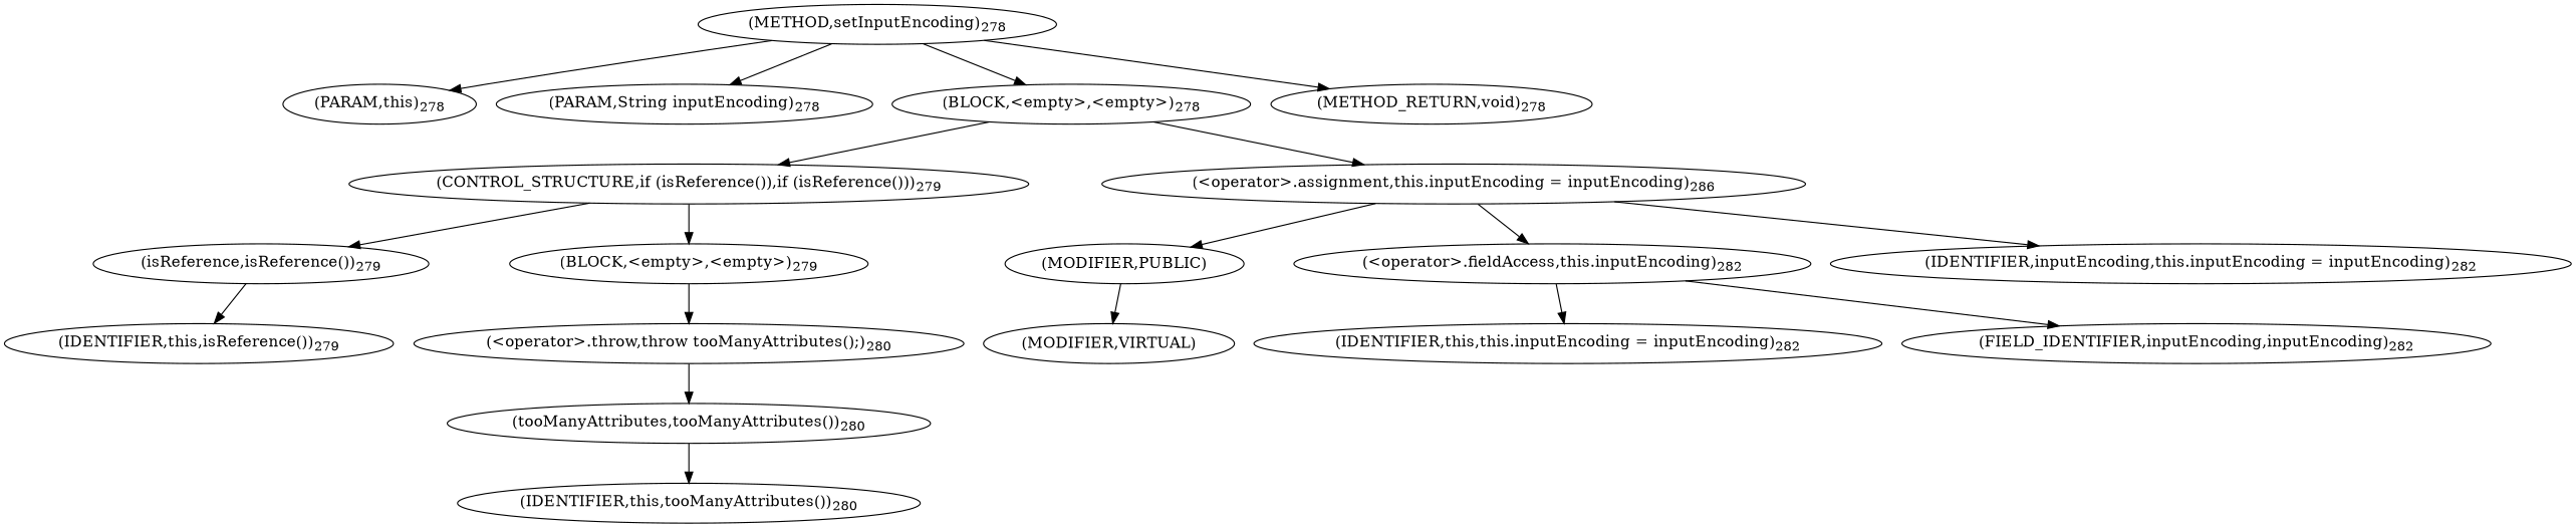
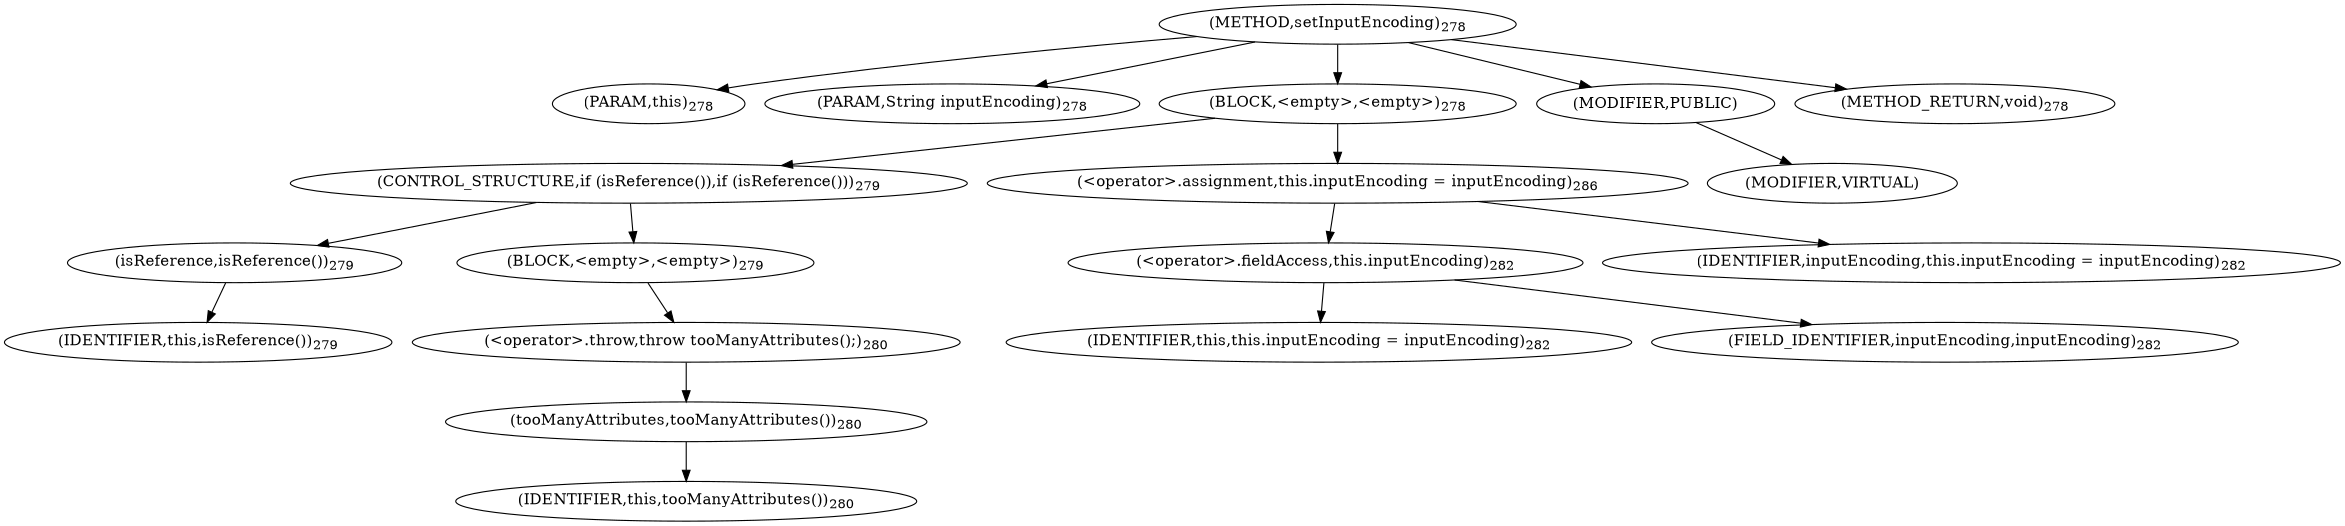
  digraph {
    n1 [label=<(METHOD,setInputEncoding)<SUB>278</SUB>>]
    n2 [label=<(PARAM,this)<SUB>278</SUB>>]
    n3 [label=<(PARAM,String inputEncoding)<SUB>278</SUB>>]
    n4 [label=<(BLOCK,&lt;empty&gt;,&lt;empty&gt;)<SUB>278</SUB>>]
    n5 [label=<(MODIFIER,PUBLIC)>]
    n6 [label=<(METHOD_RETURN,void)<SUB>278</SUB>>]
    n7 [label=<(CONTROL_STRUCTURE,if (isReference()),if (isReference()))<SUB>279</SUB>>]
    n8 [label=<(&lt;operator&gt;.assignment,this.inputEncoding = inputEncoding)<SUB>286</SUB>>]
    n9 [label=<(MODIFIER,VIRTUAL)>]
    n10 [label=<(isReference,isReference())<SUB>279</SUB>>]
    n11 [label=<(BLOCK,&lt;empty&gt;,&lt;empty&gt;)<SUB>279</SUB>>]
    n12 [label=<(&lt;operator&gt;.fieldAccess,this.inputEncoding)<SUB>282</SUB>>]
    n13 [label=<(IDENTIFIER,inputEncoding,this.inputEncoding = inputEncoding)<SUB>282</SUB>>]
    n14 [label=<(IDENTIFIER,this,isReference())<SUB>279</SUB>>]
    n15 [label=<(&lt;operator&gt;.throw,throw tooManyAttributes();)<SUB>280</SUB>>]
    n16 [label=<(tooManyAttributes,tooManyAttributes())<SUB>280</SUB>>]
    n17 [label=<(IDENTIFIER,this,tooManyAttributes())<SUB>280</SUB>>]
    n18 [label=<(IDENTIFIER,this,this.inputEncoding = inputEncoding)<SUB>282</SUB>>]
    n19 [label=<(FIELD_IDENTIFIER,inputEncoding,inputEncoding)<SUB>282</SUB>>]
    n1 -> n2
    n1 -> n3
    n1 -> n4
-   n8 -> n5
+   n1 -> n5
    n1 -> n6
    n4 -> n7
    n4 -> n8
    n5 -> n9
    n7 -> n10
    n7 -> n11
    n8 -> n12
    n8 -> n13
    n10 -> n14
    n11 -> n15
    n12 -> n18
    n12 -> n19
    n15 -> n16
    n16 -> n17
  }
